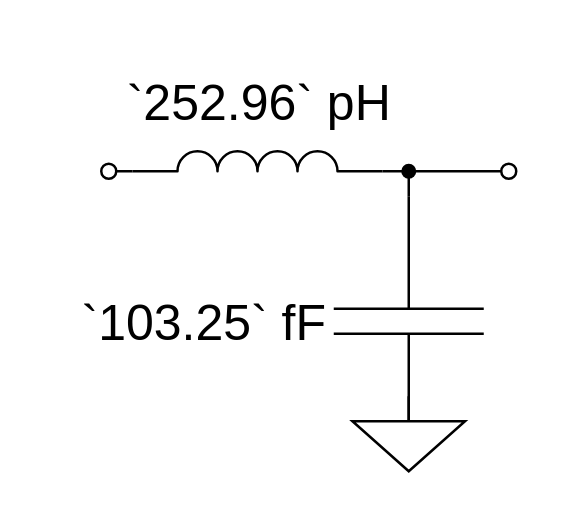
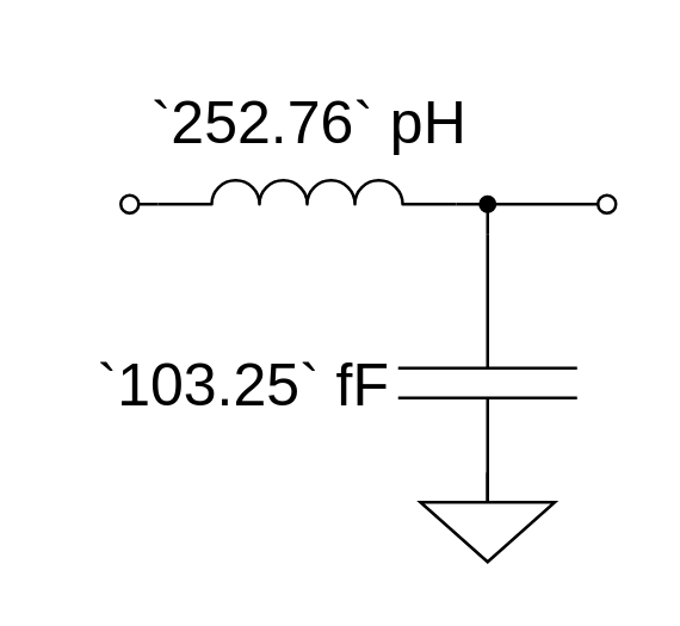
  <mxCell id="0" />
  <mxCell id="1" parent="0" />
  <mxCell id="2" style="edgeStyle=orthogonalEdgeStyle;rounded=0;orthogonalLoop=1;jettySize=auto;html=1;exitX=0;exitY=1;exitDx=0;exitDy=0;exitPerimeter=0;entryX=1;entryY=0.5;entryDx=0;entryDy=0;endArrow=none;endFill=0;" edge="1" parent="1" source="3" target="4"><mxGeometry relative="1" as="geometry"><Array as="points"><mxPoint x="43" y="68" /><mxPoint x="43" y="68" /></Array></mxGeometry></mxCell>
  <mxCell id="3" value="" style="pointerEvents=1;verticalLabelPosition=bottom;shadow=0;dashed=0;align=center;html=1;verticalAlign=top;shape=mxgraph.electrical.inductors.inductor_3;" vertex="1" parent="1"><mxGeometry x="52.5" y="60" width="100" height="8" as="geometry" /></mxCell>
  <mxCell id="4" value="" style="verticalLabelPosition=bottom;shadow=0;dashed=0;align=center;html=1;verticalAlign=top;strokeWidth=1;shape=ellipse;perimeter=ellipsePerimeter;fontFamily=Helvetica;fontSize=11;fontColor=default;aspect=fixed;" vertex="1" parent="1"><mxGeometry x="40" y="65" width="6" height="6" as="geometry" /></mxCell>
  <mxCell id="5" style="edgeStyle=orthogonalEdgeStyle;shape=connector;rounded=0;orthogonalLoop=1;jettySize=auto;html=1;exitX=0;exitY=0.5;exitDx=0;exitDy=0;entryX=1.1;entryY=0.5;entryDx=0;entryDy=0;entryPerimeter=0;labelBackgroundColor=default;strokeColor=default;fontFamily=Helvetica;fontSize=11;fontColor=default;endArrow=none;endFill=0;" edge="1" parent="1" source="6" target="11"><mxGeometry relative="1" as="geometry" /></mxCell>
  <mxCell id="6" value="" style="verticalLabelPosition=bottom;shadow=0;dashed=0;align=center;html=1;verticalAlign=top;strokeWidth=1;shape=ellipse;perimeter=ellipsePerimeter;fontFamily=Helvetica;fontSize=11;fontColor=default;aspect=fixed;" vertex="1" parent="1"><mxGeometry x="200" y="65" width="6" height="6" as="geometry" /></mxCell>
  <mxCell id="7" style="edgeStyle=orthogonalEdgeStyle;shape=connector;rounded=0;orthogonalLoop=1;jettySize=auto;html=1;exitX=0;exitY=0.5;exitDx=0;exitDy=0;exitPerimeter=0;entryX=0.983;entryY=0.467;entryDx=0;entryDy=0;entryPerimeter=0;labelBackgroundColor=default;strokeColor=default;fontFamily=Helvetica;fontSize=11;fontColor=default;endArrow=none;endFill=0;" edge="1" parent="1" source="8" target="11"><mxGeometry relative="1" as="geometry" /></mxCell>
  <mxCell id="8" value="" style="pointerEvents=1;verticalLabelPosition=bottom;shadow=0;dashed=0;align=center;html=1;verticalAlign=top;shape=mxgraph.electrical.capacitors.capacitor_1;direction=south;" vertex="1" parent="1"><mxGeometry x="133" y="78" width="60" height="100" as="geometry" /></mxCell>
  <mxCell id="9" style="edgeStyle=orthogonalEdgeStyle;shape=connector;rounded=0;orthogonalLoop=1;jettySize=auto;html=1;exitX=1;exitY=1;exitDx=0;exitDy=0;exitPerimeter=0;labelBackgroundColor=default;strokeColor=default;fontFamily=Helvetica;fontSize=11;fontColor=default;endArrow=none;endFill=0;" edge="1" parent="1" source="3" target="11"><mxGeometry relative="1" as="geometry" /></mxCell>
  <mxCell id="10" value="" style="pointerEvents=1;verticalLabelPosition=bottom;shadow=0;dashed=0;align=center;html=1;verticalAlign=top;shape=mxgraph.electrical.signal_sources.signal_ground;" vertex="1" parent="1"><mxGeometry x="140.5" y="158" width="45" height="30" as="geometry" /></mxCell>
  <mxCell id="11" value="" style="shape=waypoint;sketch=0;fillStyle=solid;size=6;pointerEvents=1;points=[];fillColor=none;resizable=0;rotatable=0;perimeter=centerPerimeter;snapToPoint=1;fontFamily=Helvetica;fontSize=11;fontColor=default;" vertex="1" parent="1"><mxGeometry x="153" y="58" width="20" height="20" as="geometry" /></mxCell>
- <mxCell id="12" value="&lt;font style=&quot;font-size: 20px;&quot;&gt;`252.96` pH&lt;/font&gt;" style="text;html=1;align=center;verticalAlign=middle;resizable=0;points=[];autosize=1;strokeColor=none;fillColor=none;fontSize=11;fontFamily=Helvetica;fontColor=default;" vertex="1" parent="1"><mxGeometry x="37.5" y="20" width="130" height="40" as="geometry" /></mxCell>
+ <mxCell id="12" value="&lt;font style=&quot;font-size: 20px;&quot;&gt;`252.76` pH&lt;/font&gt;" style="text;html=1;align=center;verticalAlign=middle;resizable=0;points=[];autosize=1;strokeColor=none;fillColor=none;fontSize=11;fontFamily=Helvetica;fontColor=default;" vertex="1" parent="1"><mxGeometry x="37.5" y="20" width="130" height="40" as="geometry" /></mxCell>
  <mxCell id="13" value="&lt;font style=&quot;font-size: 20px;&quot;&gt;`103.25` fF&lt;/font&gt;" style="text;html=1;align=center;verticalAlign=middle;resizable=0;points=[];autosize=1;strokeColor=none;fillColor=none;fontSize=11;fontFamily=Helvetica;fontColor=default;" vertex="1" parent="1"><mxGeometry x="20.5" y="108" width="120" height="40" as="geometry" /></mxCell>
